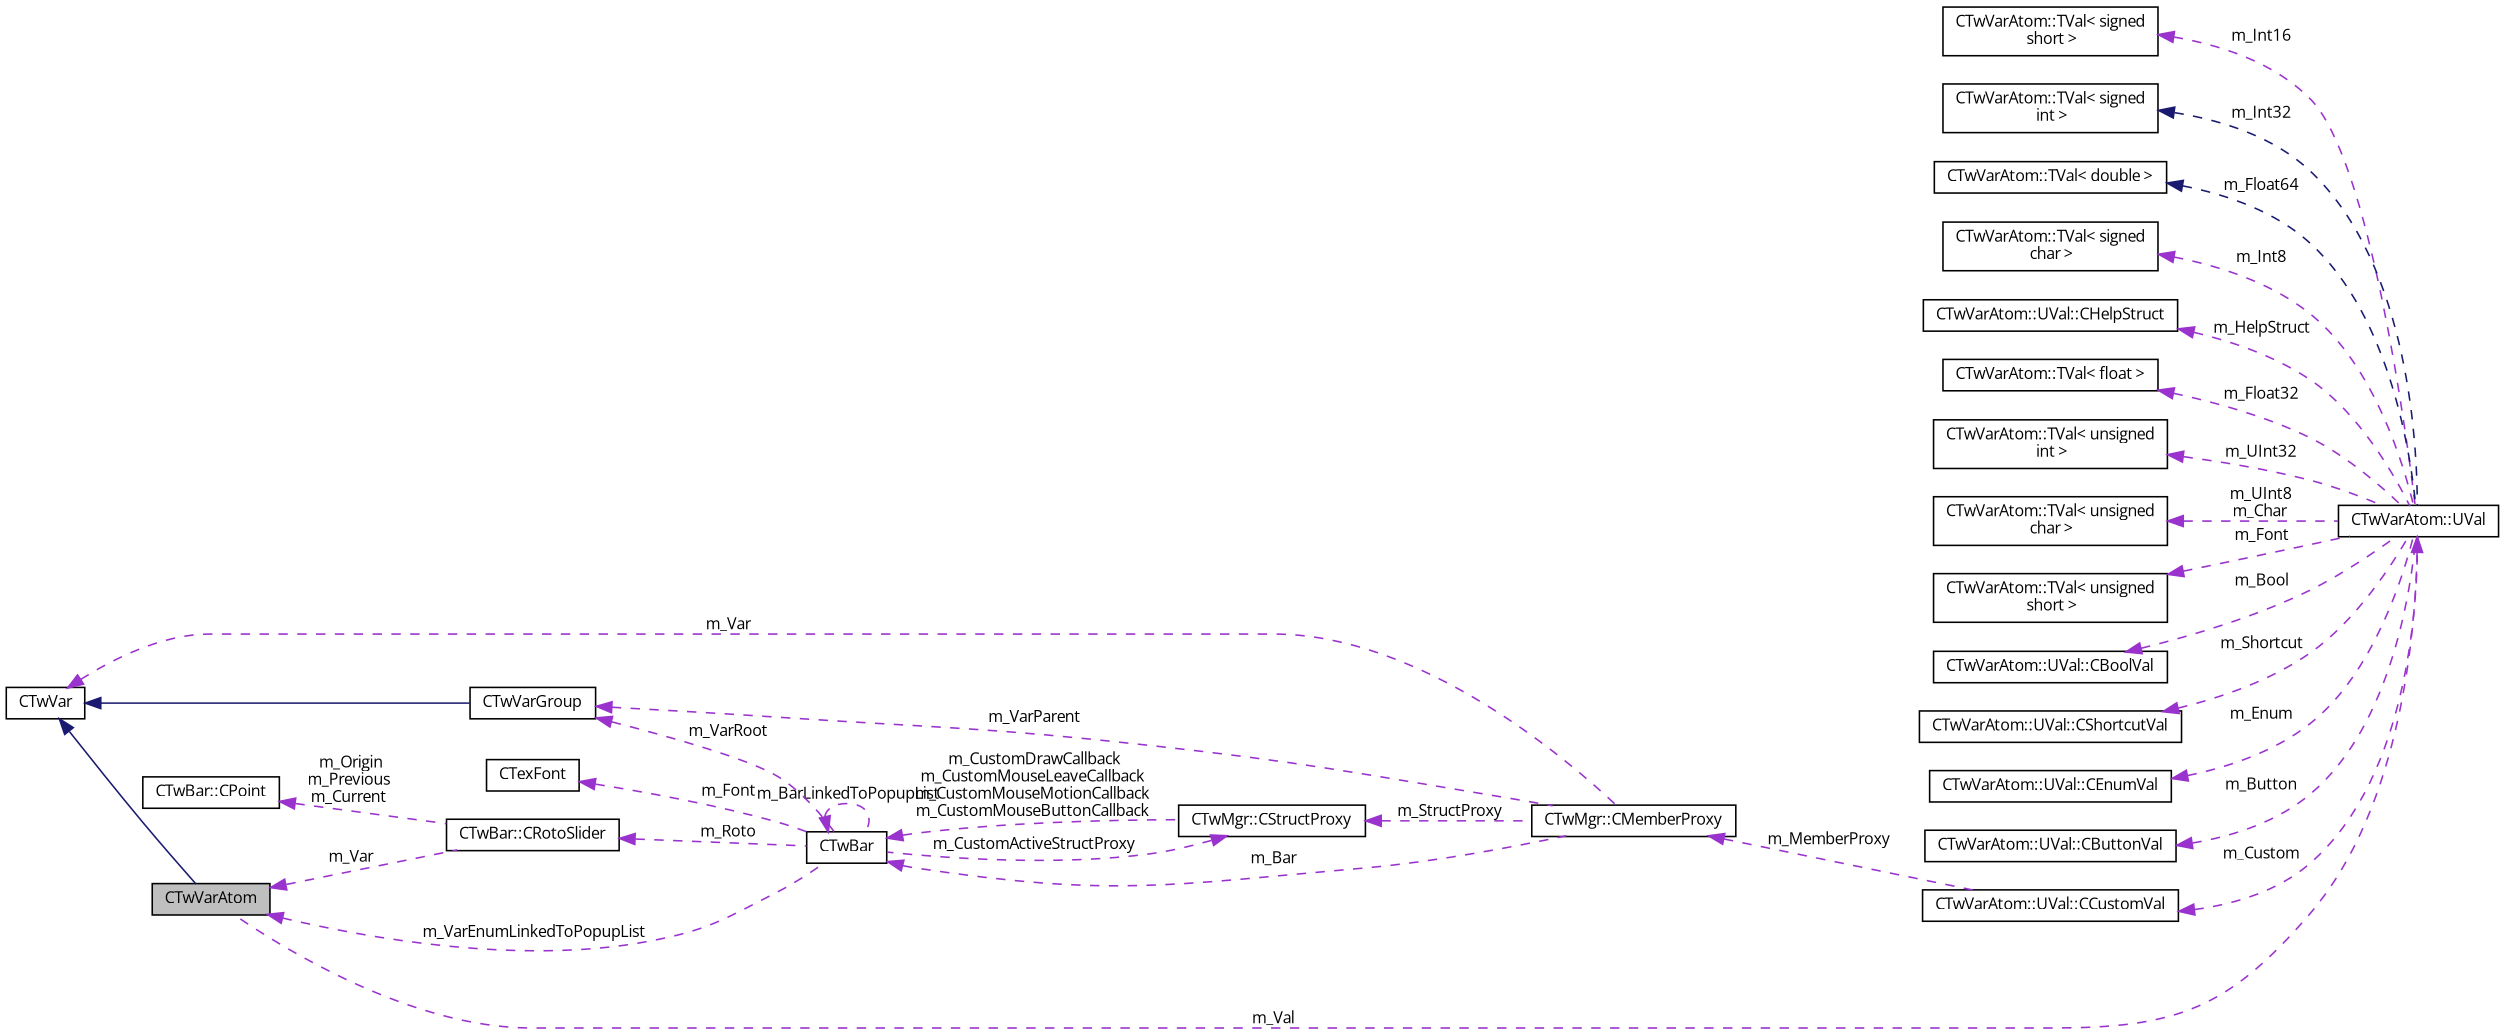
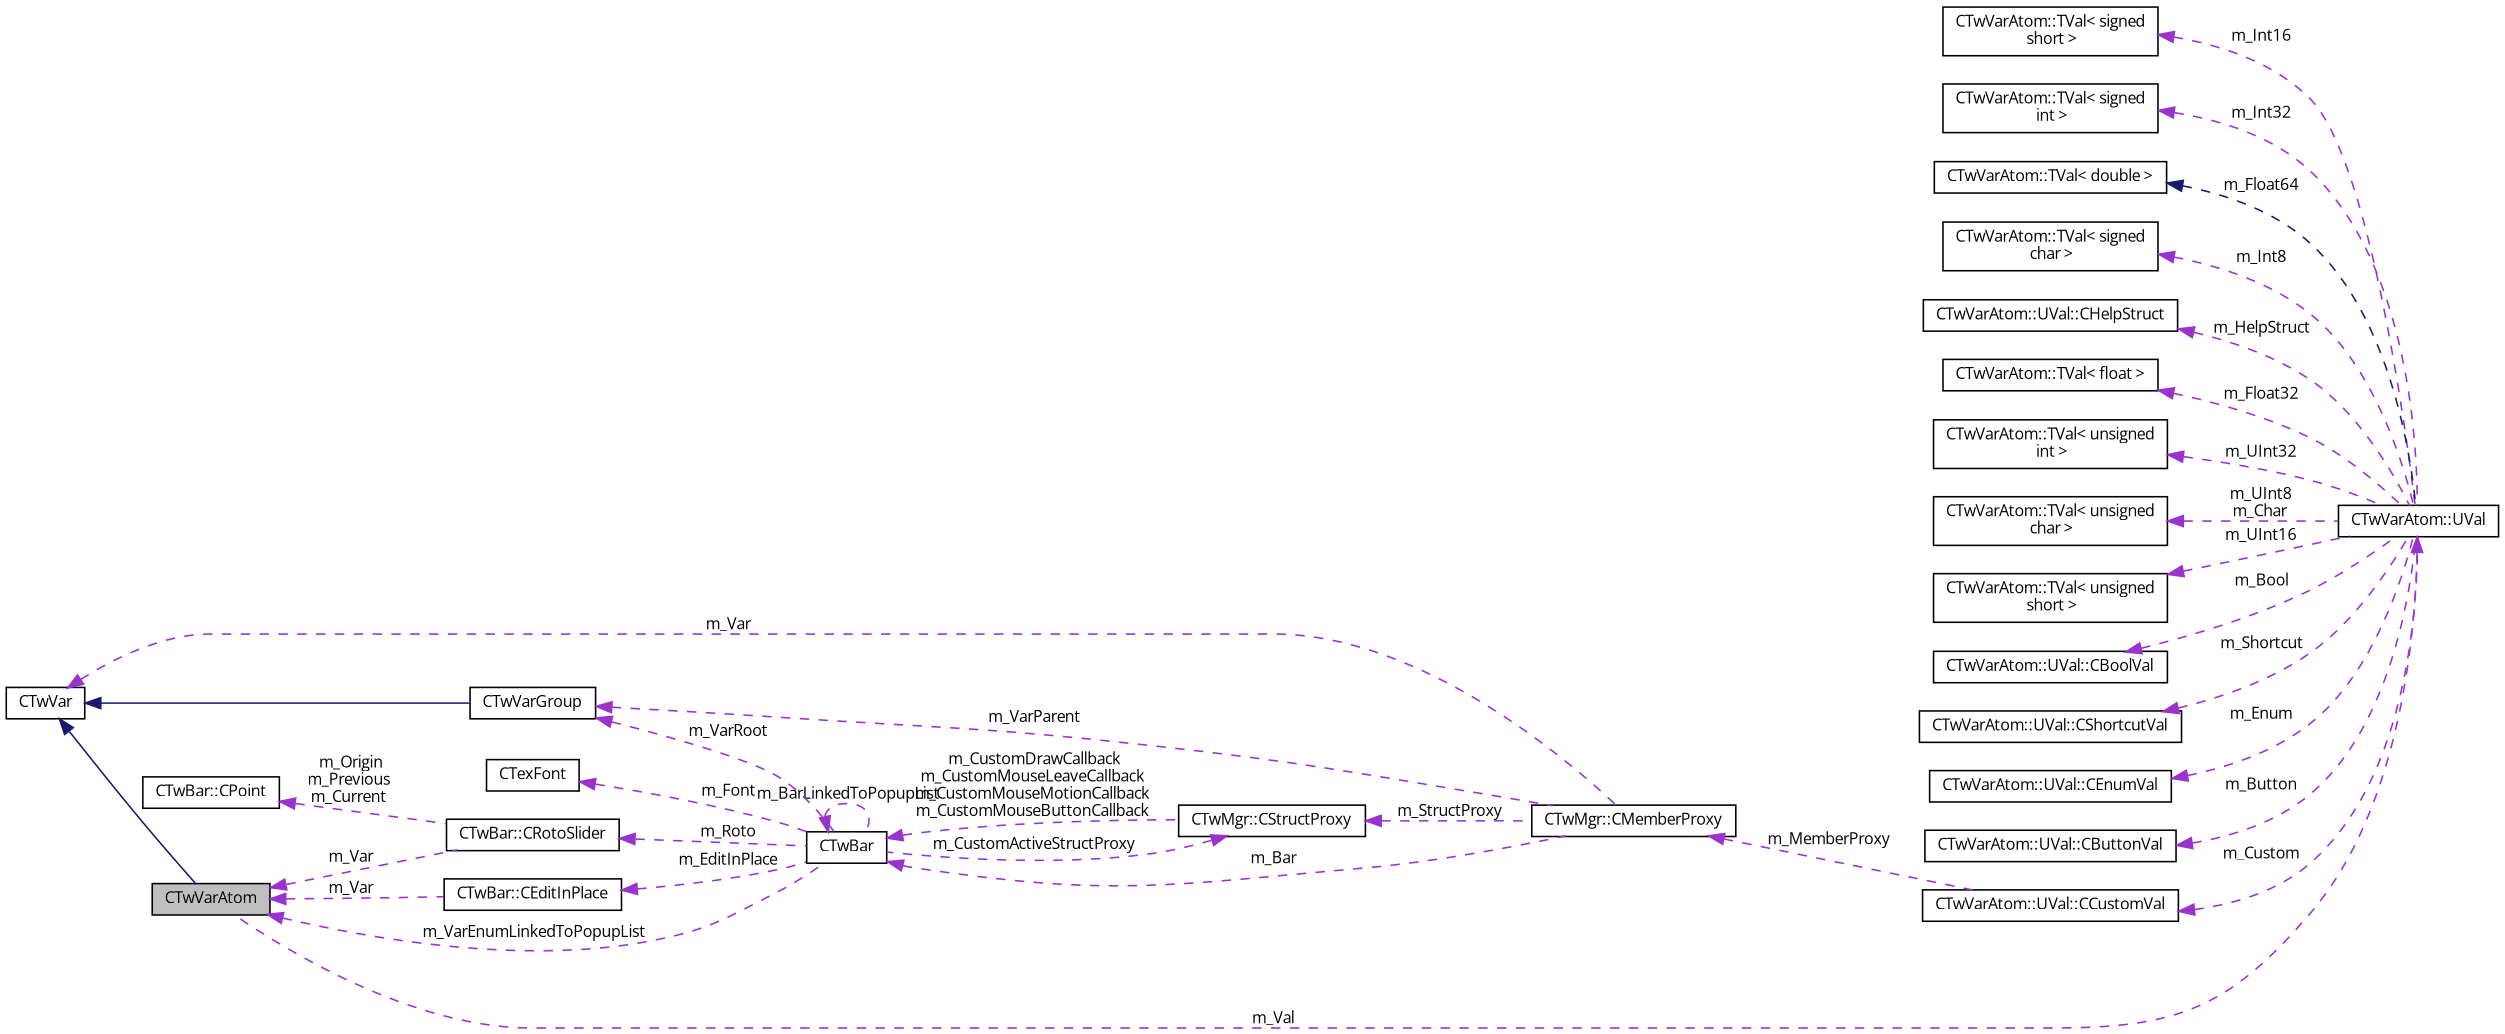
  digraph {
    fontname="Open Sans"
    rankdir=LR
    node [color=black fillcolor=white fontname="Open Sans" fontsize=10 shape=record style=filled]
    edge [color=darkorchid3 dir=back fontname="Open Sans" fontsize=10 labelfontname=Helvetica labelfontsize=10 style=dashed]
    n1 [fillcolor=grey75 fontcolor=black height=0.2 label=CTwVarAtom width=0.4]
    n2 [height=0.2 label=CTwBar width=0.4]
+   n3 [height=0.2 label="CTwBar::CEditInPlace" width=0.4]
    n4 [height=0.2 label="CTwBar::CRotoSlider" width=0.4]
    n5 [height=0.2 label="CTwMgr::CMemberProxy" width=0.4]
    n6 [height=0.2 label="CTwMgr::CStructProxy" width=0.4]
    n7 [height=0.2 label=CTwVar width=0.4]
    n8 [height=0.2 label=CTwVarGroup width=0.4]
    n9 [height=0.2 label="CTwVarAtom::UVal::CCustomVal" width=0.4]
    n10 [height=0.2 label="CTwVarAtom::UVal" width=0.4]
    n11 [height=0.2 label="CTwVarAtom::TVal\< signed\l short \>" width=0.4]
    n12 [height=0.2 label="CTwVarAtom::TVal\< signed\l int \>" width=0.4]
    n13 [height=0.2 label="CTwVarAtom::TVal\< double \>" width=0.4]
    n14 [height=0.2 label="CTwVarAtom::TVal\< signed\l char \>" width=0.4]
    n15 [height=0.2 label="CTwVarAtom::UVal::CHelpStruct" width=0.4]
    n16 [height=0.2 label="CTwVarAtom::TVal\< float \>" width=0.4]
    n17 [height=0.2 label="CTwVarAtom::TVal\< unsigned\l int \>" width=0.4]
    n18 [height=0.2 label="CTwVarAtom::TVal\< unsigned\l char \>" width=0.4]
    n19 [height=0.2 label="CTwVarAtom::TVal\< unsigned\l short \>" width=0.4]
    n20 [height=0.2 label=CTexFont width=0.4]
    n21 [height=0.2 label="CTwBar::CPoint" width=0.4]
    n22 [height=0.2 label="CTwVarAtom::UVal::CBoolVal" width=0.4]
    n23 [height=0.2 label="CTwVarAtom::UVal::CShortcutVal" width=0.4]
    n24 [height=0.2 label="CTwVarAtom::UVal::CEnumVal" width=0.4]
    n25 [height=0.2 label="CTwVarAtom::UVal::CButtonVal" width=0.4]
    n1 -> n2 [label=" m_VarEnumLinkedToPopupList"]
+   n1 -> n3 [label=" m_Var"]
    n1 -> n4 [label=" m_Var"]
    n2 -> n2 [label=" m_BarLinkedToPopupList"]
    n2 -> n5 [label=" m_Bar"]
    n2 -> n6 [label=" m_CustomDrawCallback\nm_CustomMouseLeaveCallback\nm_CustomMouseMotionCallback\nm_CustomMouseButtonCallback"]
+   n3 -> n2 [label=" m_EditInPlace"]
    n4 -> n2 [label=" m_Roto"]
    n5 -> n9 [label=" m_MemberProxy"]
    n6 -> n2 [label=" m_CustomActiveStructProxy"]
    n6 -> n5 [label=" m_StructProxy"]
    n7 -> n1 [color=midnightblue style=solid]
    n7 -> n5 [label=" m_Var"]
    n7 -> n8 [color=midnightblue style=solid]
    n8 -> n2 [label=" m_VarRoot"]
    n8 -> n5 [label=" m_VarParent"]
    n9 -> n10 [label=" m_Custom"]
    n10 -> n1 [label=" m_Val"]
    n11 -> n10 [label=" m_Int16"]
-   n12 -> n10 [color=midnightblue label=" m_Int32"]
+   n12 -> n10 [label=" m_Int32"]
    n13 -> n10 [color=midnightblue label=" m_Float64"]
    n14 -> n10 [label=" m_Int8"]
    n15 -> n10 [label=" m_HelpStruct"]
    n16 -> n10 [label=" m_Float32"]
    n17 -> n10 [label=" m_UInt32"]
    n18 -> n10 [label=" m_UInt8\nm_Char"]
-   n19 -> n10 [label=" m_Font"]
+   n19 -> n10 [label=" m_UInt16"]
    n20 -> n2 [label=" m_Font"]
    n21 -> n4 [label=" m_Origin\nm_Previous\nm_Current"]
    n22 -> n10 [label=" m_Bool"]
    n23 -> n10 [label=" m_Shortcut"]
    n24 -> n10 [label=" m_Enum"]
    n25 -> n10 [label=" m_Button"]
  }
